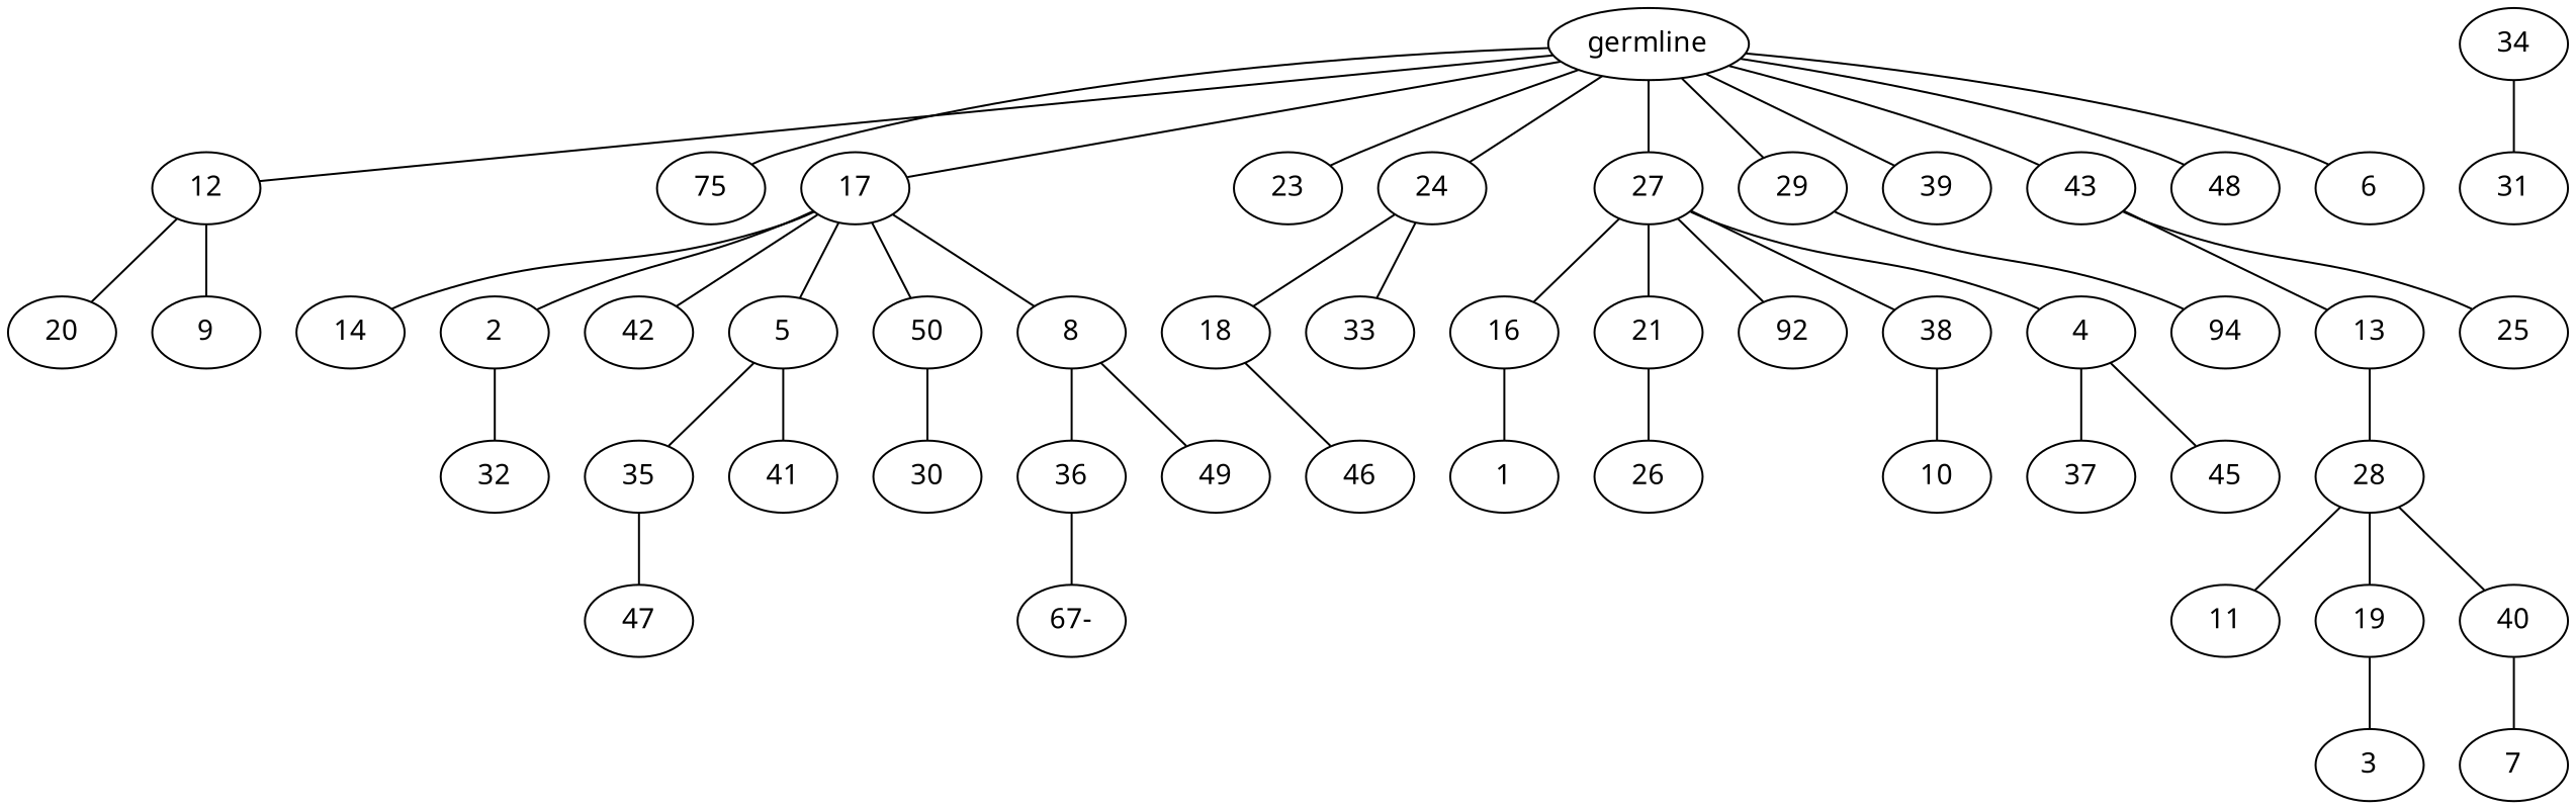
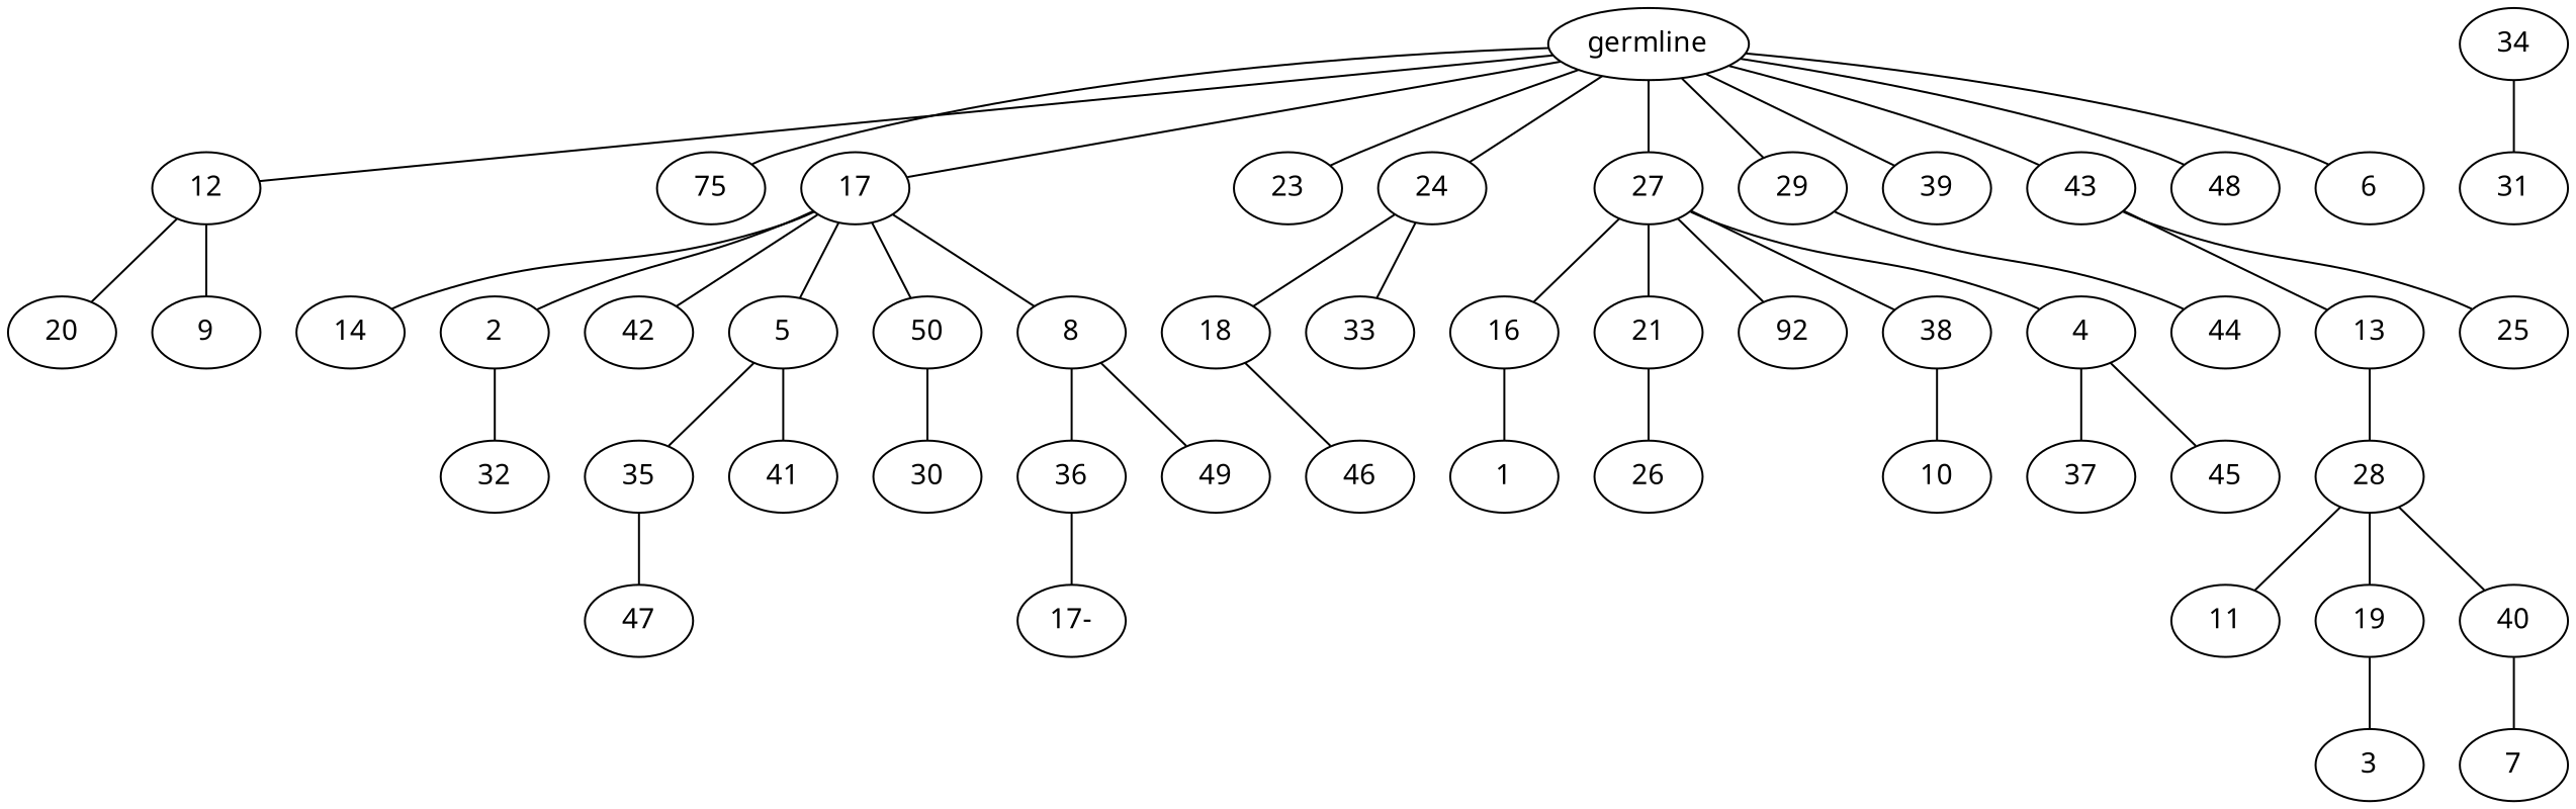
  graph {
    fontname="Noto Sans"
    node [fontname="Noto Sans"]
    edge [fontname="Noto Sans"]
    n1 [label=germline]
    n2 [label=12]
    n3 [label=75]
    n4 [label=17]
    n5 [label=23]
    n6 [label=24]
    n7 [label=27]
    n8 [label=29]
    n9 [label=39]
    n10 [label=43]
    n11 [label=48]
    n12 [label=6]
    n13 [label=1]
    n14 [label=20]
    n15 [label=9]
    n16 [label=14]
    n17 [label=2]
    n18 [label=42]
    n19 [label=5]
    n20 [label=50]
    n21 [label=8]
    n22 [label=18]
    n23 [label=33]
    n24 [label=16]
    n25 [label=21]
    n26 [label=92]
    n27 [label=38]
    n28 [label=4]
-   n29 [label=94]
+   n29 [label=44]
    n30 [label=13]
    n31 [label=25]
    n32 [label=32]
    n33 [label=35]
    n34 [label=41]
    n35 [label=30]
    n36 [label=36]
    n37 [label=49]
    n38 [label=47]
-   n39 [label="67-"]
+   n39 [label="17-"]
    n40 [label=46]
    n41 [label=26]
    n42 [label=10]
    n43 [label=37]
    n44 [label=45]
    n45 [label=34]
    n46 [label=31]
    n47 [label=28]
    n48 [label=11]
    n49 [label=19]
    n50 [label=40]
    n51 [label=3]
    n52 [label=7]
    n1 -- n2
    n1 -- n3
    n1 -- n4
    n1 -- n5
    n1 -- n6
    n1 -- n7
    n1 -- n8
    n1 -- n9
    n1 -- n10
    n1 -- n11
    n1 -- n12
    n2 -- n14
    n2 -- n15
    n4 -- n16
    n4 -- n17
    n4 -- n18
    n4 -- n19
    n4 -- n20
    n4 -- n21
    n6 -- n22
    n6 -- n23
    n7 -- n24
    n7 -- n25
    n7 -- n26
    n7 -- n27
    n7 -- n28
    n8 -- n29
    n10 -- n30
    n10 -- n31
    n17 -- n32
    n19 -- n33
    n19 -- n34
    n20 -- n35
    n21 -- n36
    n21 -- n37
    n22 -- n40
    n24 -- n13
    n25 -- n41
    n27 -- n42
    n28 -- n43
    n28 -- n44
    n30 -- n47
    n33 -- n38
    n36 -- n39
    n45 -- n46
    n47 -- n48
    n47 -- n49
    n47 -- n50
    n49 -- n51
    n50 -- n52
  }
